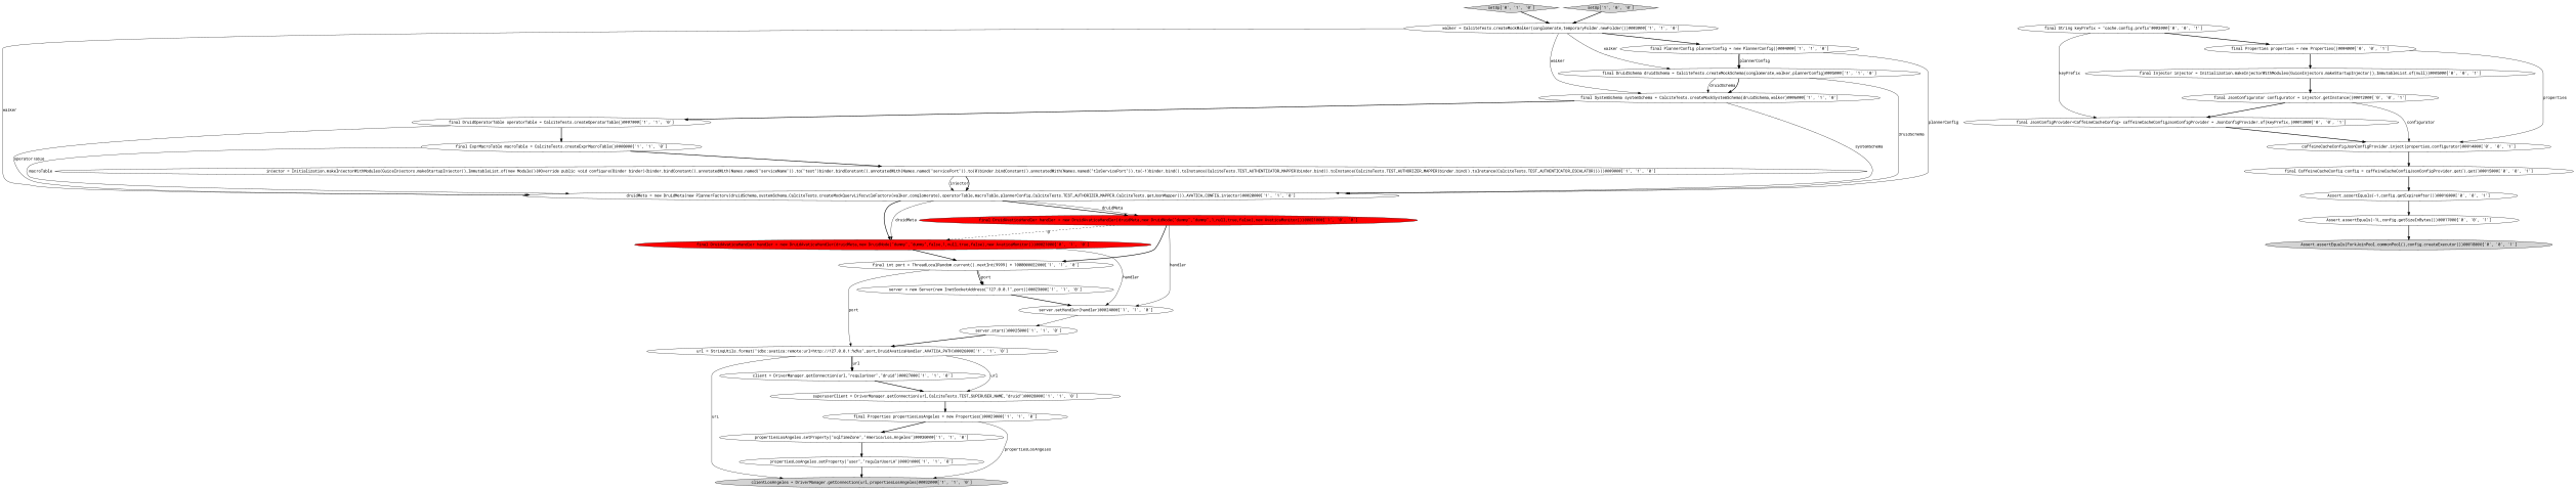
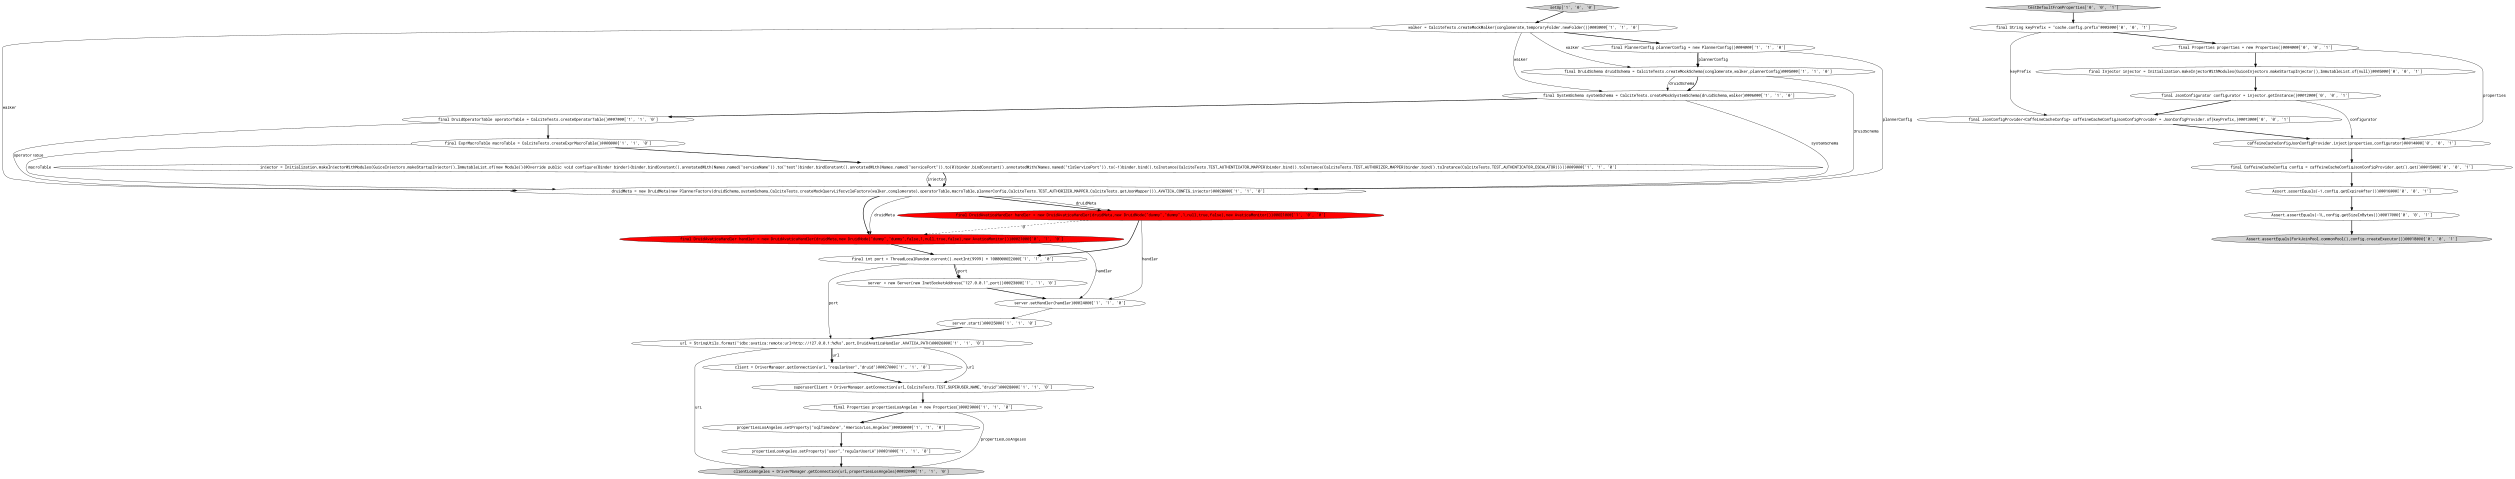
  digraph {
    fontname="Roboto Mono"
    node [fillcolor=white fontname="Roboto Mono" shape=ellipse style=filled]
    edge [fontname="Roboto Mono" style=bold]
    n1 [label="server = new Server(new InetSocketAddress(\"127.0.0.1\",port))@@@23@@@['1', '1', '0']"]
    n2 [label="server.setHandler(handler)@@@24@@@['1', '1', '0']"]
    n3 [label="server.start()@@@25@@@['1', '1', '0']"]
    n4 [label="url = StringUtils.format(\"jdbc:avatica:remote:url=http://127.0.0.1:%d%s\",port,DruidAvaticaHandler.AVATICA_PATH)@@@26@@@['1', '1', '0']"]
    n5 [fillcolor=lightgray label="clientLosAngeles = DriverManager.getConnection(url,propertiesLosAngeles)@@@32@@@['1', '1', '0']"]
    n6 [label="superuserClient = DriverManager.getConnection(url,CalciteTests.TEST_SUPERUSER_NAME,\"druid\")@@@28@@@['1', '1', '0']"]
    n7 [label="client = DriverManager.getConnection(url,\"regularUser\",\"druid\")@@@27@@@['1', '1', '0']"]
    n8 [label="final Properties propertiesLosAngeles = new Properties()@@@29@@@['1', '1', '0']"]
    n9 [fillcolor=red label="final DruidAvaticaHandler handler = new DruidAvaticaHandler(druidMeta,new DruidNode(\"dummy\",\"dummy\",1,null,true,false),new AvaticaMonitor())@@@21@@@['1', '0', '0']"]
    n10 [fillcolor=red label="final DruidAvaticaHandler handler = new DruidAvaticaHandler(druidMeta,new DruidNode(\"dummy\",\"dummy\",false,1,null,true,false),new AvaticaMonitor())@@@21@@@['0', '1', '0']"]
    n11 [label="final int port = ThreadLocalRandom.current().nextInt(9999) + 10000@@@22@@@['1', '1', '0']"]
-   n12 [fillcolor=lightgray label="setUp['0', '1', '0']" shape=diamond]
    n13 [label="walker = CalciteTests.createMockWalker(conglomerate,temporaryFolder.newFolder())@@@3@@@['1', '1', '0']"]
    n14 [label="final SystemSchema systemSchema = CalciteTests.createMockSystemSchema(druidSchema,walker)@@@6@@@['1', '1', '0']"]
    n15 [label="druidMeta = new DruidMeta(new PlannerFactory(druidSchema,systemSchema,CalciteTests.createMockQueryLifecycleFactory(walker,conglomerate),operatorTable,macroTable,plannerConfig,CalciteTests.TEST_AUTHORIZER_MAPPER,CalciteTests.getJsonMapper()),AVATICA_CONFIG,injector)@@@20@@@['1', '1', '0']"]
    n16 [label="final DruidSchema druidSchema = CalciteTests.createMockSchema(conglomerate,walker,plannerConfig)@@@5@@@['1', '1', '0']"]
    n17 [label="final PlannerConfig plannerConfig = new PlannerConfig()@@@4@@@['1', '1', '0']"]
    n18 [label="final DruidOperatorTable operatorTable = CalciteTests.createOperatorTable()@@@7@@@['1', '1', '0']"]
    n19 [label="final ExprMacroTable macroTable = CalciteTests.createExprMacroTable()@@@8@@@['1', '1', '0']"]
    n20 [label="final JsonConfigProvider<CaffeineCacheConfig> caffeineCacheConfigJsonConfigProvider = JsonConfigProvider.of(keyPrefix,)@@@13@@@['0', '0', '1']"]
    n21 [label="caffeineCacheConfigJsonConfigProvider.inject(properties,configurator)@@@14@@@['0', '0', '1']"]
    n22 [label="final CaffeineCacheConfig config = caffeineCacheConfigJsonConfigProvider.get().get()@@@15@@@['0', '0', '1']"]
    n23 [label="injector = Initialization.makeInjectorWithModules(GuiceInjectors.makeStartupInjector(),ImmutableList.of(new Module(){@Override public void configure(Binder binder){binder.bindConstant().annotatedWith(Names.named(\"serviceName\")).to(\"test\")binder.bindConstant().annotatedWith(Names.named(\"servicePort\")).to(0)binder.bindConstant().annotatedWith(Names.named(\"tlsServicePort\")).to(-1)binder.bind().toInstance(CalciteTests.TEST_AUTHENTICATOR_MAPPER)binder.bind().toInstance(CalciteTests.TEST_AUTHORIZER_MAPPER)binder.bind().toInstance(CalciteTests.TEST_AUTHENTICATOR_ESCALATOR)}}))@@@9@@@['1', '1', '0']"]
    n24 [label="Assert.assertEquals(-1,config.getExpireAfter())@@@16@@@['0', '0', '1']"]
    n25 [label="Assert.assertEquals(-1L,config.getSizeInBytes())@@@17@@@['0', '0', '1']"]
    n26 [fillcolor=lightgray label="Assert.assertEquals(ForkJoinPool.commonPool(),config.createExecutor())@@@18@@@['0', '0', '1']"]
    n27 [label="propertiesLosAngeles.setProperty(\"sqlTimeZone\",\"America/Los_Angeles\")@@@30@@@['1', '1', '0']"]
    n28 [label="final String keyPrefix = \"cache.config.prefix\"@@@3@@@['0', '0', '1']"]
    n29 [label="final Properties properties = new Properties()@@@4@@@['0', '0', '1']"]
    n30 [label="final Injector injector = Initialization.makeInjectorWithModules(GuiceInjectors.makeStartupInjector(),ImmutableList.of(null))@@@5@@@['0', '0', '1']"]
    n31 [label="propertiesLosAngeles.setProperty(\"user\",\"regularUserLA\")@@@31@@@['1', '1', '0']"]
+   n32 [fillcolor=lightgray label="testDefaultFromProperties['0', '0', '1']" shape=diamond]
    n33 [label="final JsonConfigurator configurator = injector.getInstance()@@@12@@@['0', '0', '1']"]
    n34 [fillcolor=lightgray label="setUp['1', '0', '0']" shape=diamond]
    n1 -> n2
    n2 -> n3 [style=solid]
    n3 -> n4
    n4 -> n5 [label=url style=solid]
    n4 -> n6 [label=url style=solid]
    n4 -> n7
    n4 -> n7 [label=url style=solid]
    n6 -> n8
    n7 -> n6
    n8 -> n5 [label=propertiesLosAngeles style=solid]
    n8 -> n27
    n9 -> n2 [label=handler style=solid]
    n9 -> n10 [label=0 style=dashed]
    n9 -> n11
    n10 -> n2 [label=handler style=solid]
    n10 -> n11
    n11 -> n1
    n11 -> n1 [label=port style=solid]
    n11 -> n4 [label=port style=solid]
-   n12 -> n13
    n13 -> n14 [label=walker style=solid]
    n13 -> n15 [label=walker style=solid]
    n13 -> n16 [label=walker style=solid]
    n13 -> n17
    n14 -> n15 [label=systemSchema style=solid]
    n14 -> n18
    n15 -> n9
    n15 -> n9 [label=druidMeta style=solid]
    n15 -> n10
    n15 -> n10 [label=druidMeta style=solid]
    n16 -> n14 [label=druidSchema style=solid]
    n16 -> n14
    n16 -> n15 [label=druidSchema style=solid]
    n17 -> n15 [label=plannerConfig style=solid]
    n17 -> n16
    n17 -> n16 [label=plannerConfig style=solid]
    n18 -> n15 [label=operatorTable style=solid]
    n18 -> n19
    n19 -> n15 [label=macroTable style=solid]
    n19 -> n23
    n20 -> n21
    n21 -> n22
    n22 -> n24
    n23 -> n15 [label=injector style=solid]
    n23 -> n15
    n24 -> n25
    n25 -> n26
    n27 -> n31
    n28 -> n20 [label=keyPrefix style=solid]
    n28 -> n29
    n29 -> n21 [label=properties style=solid]
    n29 -> n30
    n30 -> n33
    n31 -> n5
+   n32 -> n28
    n33 -> n20
    n33 -> n21 [label=configurator style=solid]
    n34 -> n13
  }
